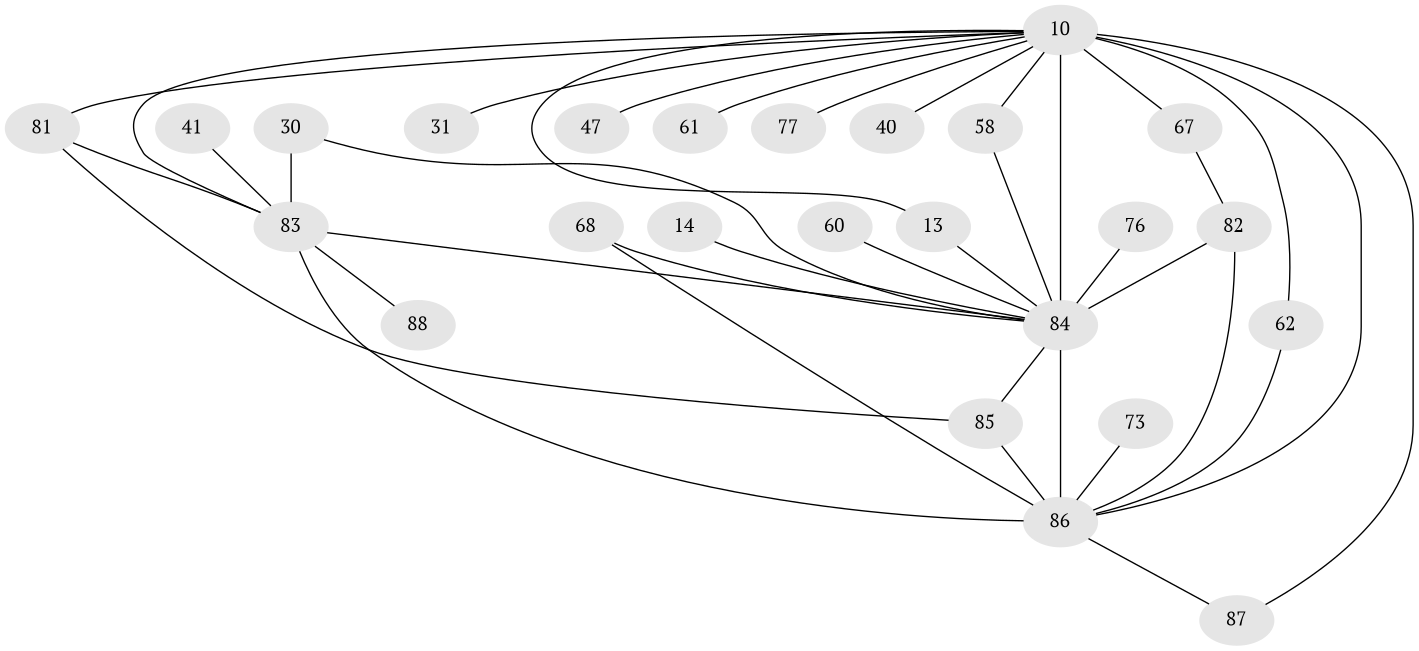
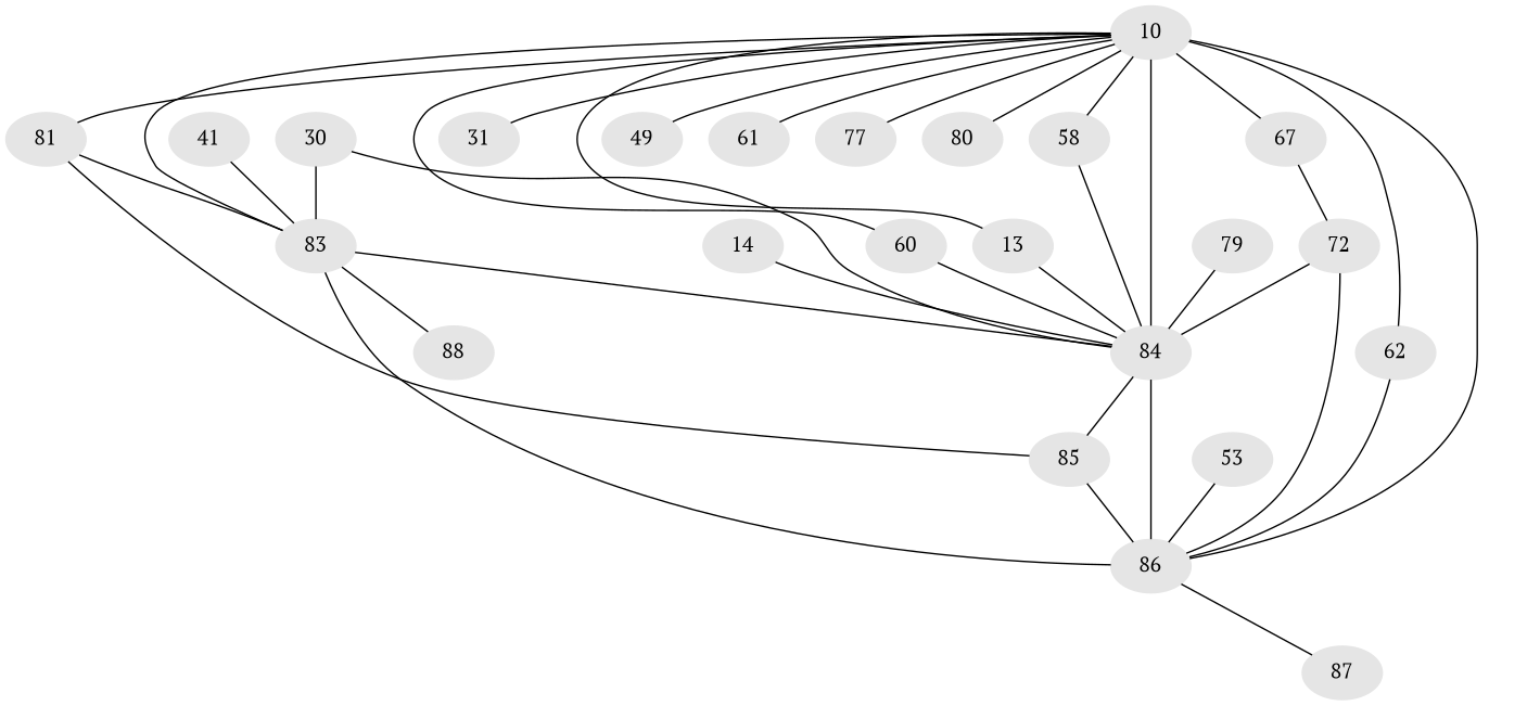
  graph {
    fontname="PT Serif"
    node [color=gray90 fontname="PT Serif" style=filled]
    edge [fontname="PT Serif"]
    10 [super="+4+1"]
    13
    31
-   49 [label=47]
+   49
    58 [super="+55"]
    61
    62
    67
    77
-   80 [label=40]
+   80
    81 [super="+75+66"]
    83 [super="+48+53+59+43"]
    84 [super="+50+44+82+39"]
    86 [super="+57"]
    87
-   72 [super="+32+47+71" label=82]
+   72 [super="+32+47+71"]
    85 [super="+63+78+69"]
    88
    14
    30
    41
    60
-   68
-   73
-   79 [label=76]
+   73 [label=53]
+   79
    10 -- 13
    10 -- 31 [weight=2]
    10 -- 49 [weight=2]
    10 -- 58 [weight=2]
    10 -- 61 [weight=2]
    10 -- 62
    10 -- 67
    10 -- 77 [weight=2]
    10 -- 80 [weight=2]
    10 -- 81
    10 -- 83 [weight=10]
    10 -- 84 [weight=30]
    10 -- 86 [weight=10]
-   10 -- 87
+   10 -- 60
    13 -- 84
    58 -- 84
    62 -- 86
    67 -- 72
    81 -- 83 [weight=3]
    81 -- 85
    83 -- 84 [weight=10]
    83 -- 86 [weight=5]
    83 -- 88 [weight=2]
    84 -- 86 [weight=11]
    84 -- 85 [weight=3]
    86 -- 87
    72 -- 84 [weight=7]
    72 -- 86 [weight=2]
    85 -- 86 [weight=2]
    14 -- 84 [weight=2]
    30 -- 83
    30 -- 84
    41 -- 83 [weight=2]
    60 -- 84 [weight=2]
-   68 -- 84
-   68 -- 86
    73 -- 86 [weight=2]
    79 -- 84 [weight=2]
  }
